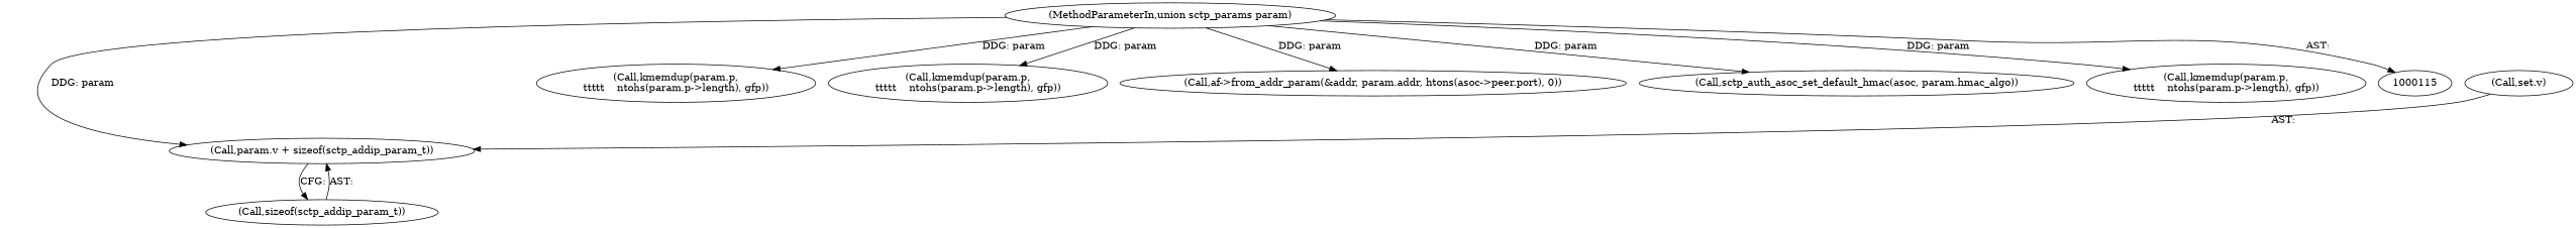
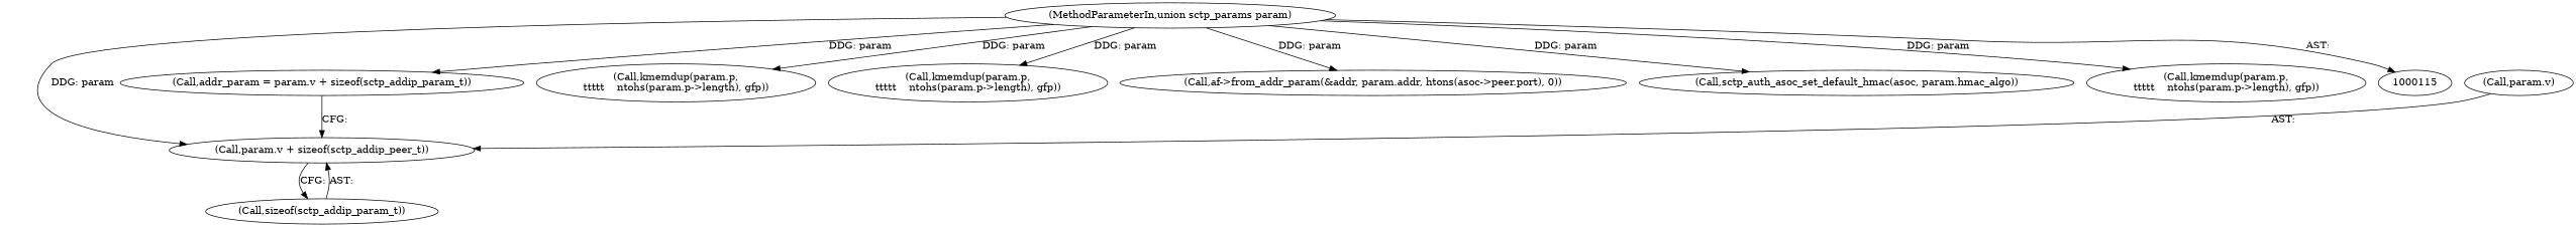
  digraph {
-   n1 [label="(Call,param.v + sizeof(sctp_addip_param_t))"]
+   n1 [label="(Call,param.v + sizeof(sctp_addip_peer_t))"]
    n2 [label="(Call,sizeof(sctp_addip_param_t))"]
+   n3 [label="(Call,addr_param = param.v + sizeof(sctp_addip_param_t))"]
    n4 [label="(MethodParameterIn,union sctp_params param)"]
    n5 [label="(Call,kmemdup(param.p,\n\t\t\t\t\t    ntohs(param.p->length), gfp))"]
    n6 [label="(Call,kmemdup(param.p,\n\t\t\t\t\t    ntohs(param.p->length), gfp))"]
    n7 [label="(Call,af->from_addr_param(&addr, param.addr, htons(asoc->peer.port), 0))"]
    n8 [label="(Call,sctp_auth_asoc_set_default_hmac(asoc, param.hmac_algo))"]
    n9 [label="(Call,kmemdup(param.p,\n\t\t\t\t\t    ntohs(param.p->length), gfp))"]
    1000115
-   n11 [label="(Call,set.v)"]
+   n11 [label="(Call,param.v)"]
    n1 -> n2 [label="CFG: "]
    n2 -> n1 [label="AST: "]
+   n3 -> n1 [label="CFG: "]
    n4 -> n1 [label="DDG: param"]
+   n4 -> n3 [label="DDG: param"]
    n4 -> n5 [label="DDG: param"]
    n4 -> n6 [label="DDG: param"]
    n4 -> n7 [label="DDG: param"]
    n4 -> n8 [label="DDG: param"]
    n4 -> n9 [label="DDG: param"]
    n4 -> 1000115 [label="AST: "]
    n11 -> n1 [label="AST: "]
  }
